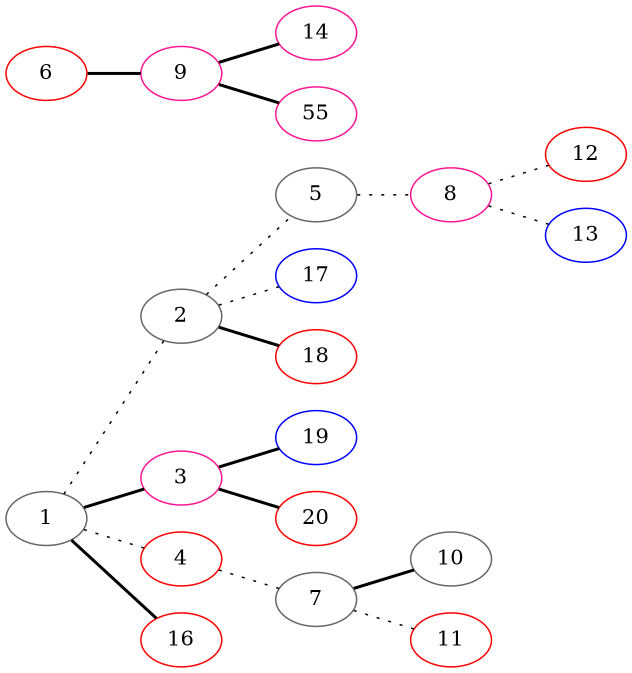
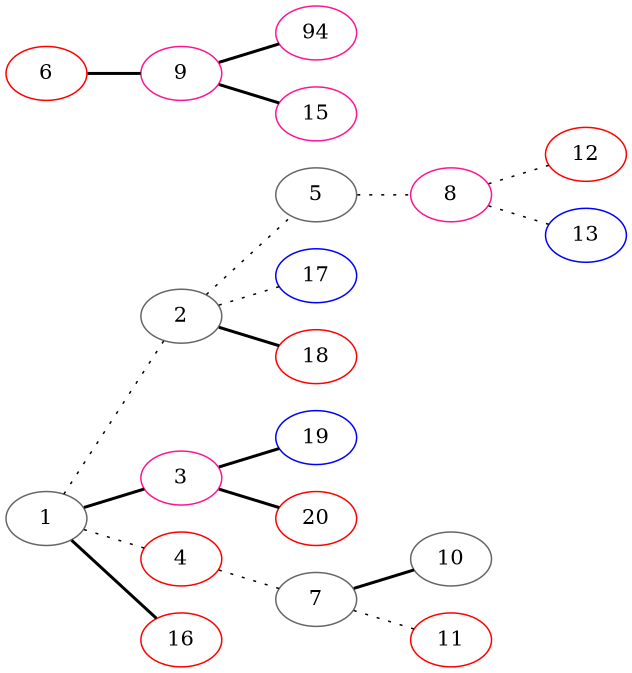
  graph {
    rankdir=LR
    node [chem=O color=red]
    edge [style=dotted valence=1]
    1 [chem=C color=gray40]
    2 [chem=C color=gray40]
    3 [chem=C color=deeppink]
    4
    16 [chem=H]
    5 [color=gray40]
    17 [chem=H color=blue]
    18 [chem=H]
    19 [chem=H color=blue]
    20 [chem=H]
    7 [chem=N color=gray40]
    8 [chem=N color=deeppink]
    9 [chem=N color=deeppink]
    6
    10 [color=gray40]
    11
    12
    13 [color=blue]
-   14 [color=deeppink]
-   15 [color=deeppink label=55]
+   14 [color=deeppink label=94]
+   15 [color=deeppink]
    1 -- 2
    1 -- 3 [style=bold]
    1 -- 4
    1 -- 16 [style=bold]
    2 -- 5
    2 -- 17
    2 -- 18 [style=bold]
    3 -- 19 [style=bold]
    3 -- 20 [style=bold]
    4 -- 7
    5 -- 8
    7 -- 10 [style=bold valence=2]
    7 -- 11
    8 -- 12 [valence=2]
    8 -- 13
    9 -- 14 [style=bold valence=2]
    9 -- 15 [style=bold]
    6 -- 9 [style=bold]
  }
